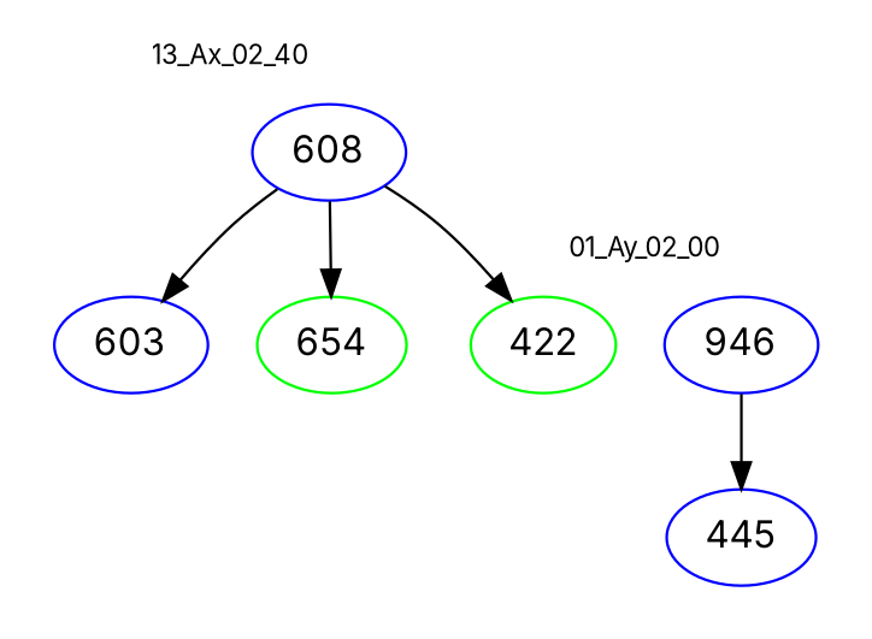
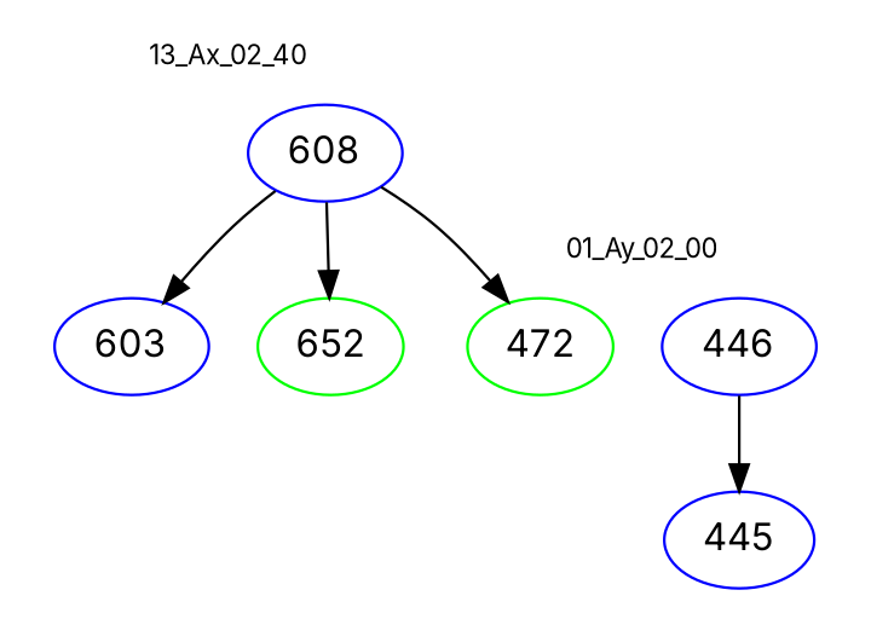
  digraph {
    fontname=Inter
    node [color=blue fontname=Inter]
    edge [color=black fontname=Inter]
    n1 [label=608]
    n2 [label=603]
-   n3 [color=green label=654]
-   n4 [label=946]
+   n3 [color=green label=652]
+   n4 [label=446]
    n5 [label=445]
-   n6 [color=green label=422]
+   n6 [color=green label=472]
    subgraph cluster_1 {
      color=white
      fontsize=10
      label="13_Ax_02_40"
      n1
      n2
      n3
    }
    subgraph cluster_2 {
      color=white
      fontsize=10
      label="01_Ay_02_00"
      n4
      n5
      n6
    }
    n1 -> n2
    n1 -> n3
    n1 -> n6
    n4 -> n5
  }
